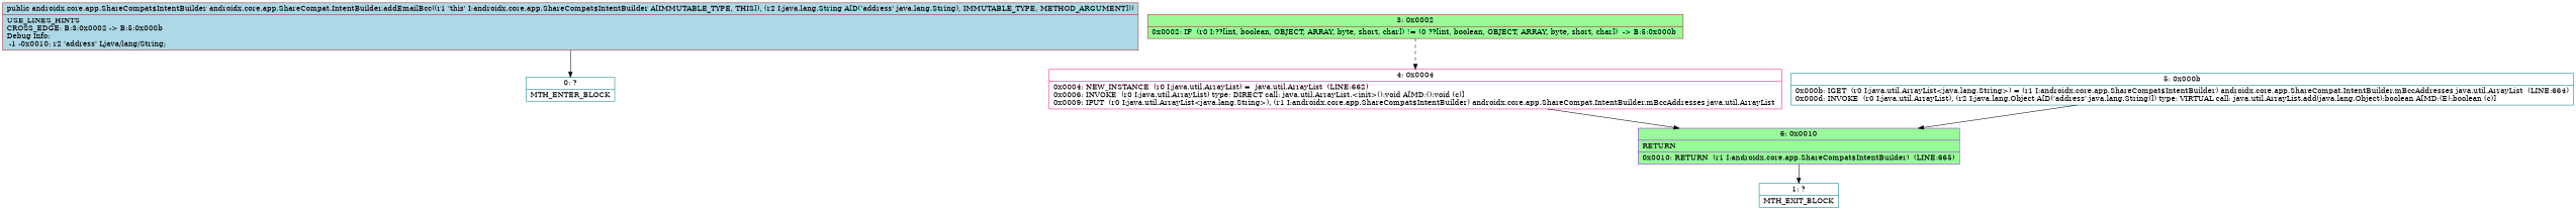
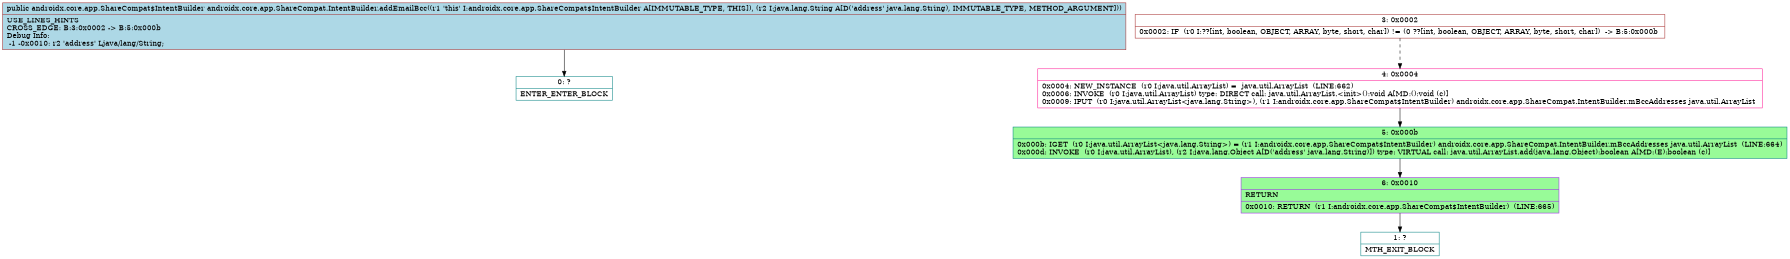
  digraph {
    node [color=teal fillcolor=white shape=record style=filled]
-   n1 [label="{0\:\ ?|MTH_ENTER_BLOCK\l}"]
-   n2 [color=brown fillcolor=palegreen label="{3\:\ 0x0002|0x0002: IF  (r0 I:??[int, boolean, OBJECT, ARRAY, byte, short, char]) != (0 ??[int, boolean, OBJECT, ARRAY, byte, short, char])  \-\> B:5:0x000b \l}"]
+   n1 [label="{0\:\ ?|ENTER_ENTER_BLOCK\l}"]
+   n2 [color=brown label="{3\:\ 0x0002|0x0002: IF  (r0 I:??[int, boolean, OBJECT, ARRAY, byte, short, char]) != (0 ??[int, boolean, OBJECT, ARRAY, byte, short, char])  \-\> B:5:0x000b \l}"]
    n3 [color=deeppink label="{4\:\ 0x0004|0x0004: NEW_INSTANCE  (r0 I:java.util.ArrayList) =  java.util.ArrayList  (LINE:662)\l0x0006: INVOKE  (r0 I:java.util.ArrayList) type: DIRECT call: java.util.ArrayList.\<init\>():void A[MD:():void (c)]\l0x0009: IPUT  (r0 I:java.util.ArrayList\<java.lang.String\>), (r1 I:androidx.core.app.ShareCompat$IntentBuilder) androidx.core.app.ShareCompat.IntentBuilder.mBccAddresses java.util.ArrayList \l}"]
-   n4 [label="{5\:\ 0x000b|0x000b: IGET  (r0 I:java.util.ArrayList\<java.lang.String\>) = (r1 I:androidx.core.app.ShareCompat$IntentBuilder) androidx.core.app.ShareCompat.IntentBuilder.mBccAddresses java.util.ArrayList  (LINE:664)\l0x000d: INVOKE  (r0 I:java.util.ArrayList), (r2 I:java.lang.Object A[D('address' java.lang.String)]) type: VIRTUAL call: java.util.ArrayList.add(java.lang.Object):boolean A[MD:(E):boolean (c)]\l}"]
+   n4 [fillcolor=palegreen label="{5\:\ 0x000b|0x000b: IGET  (r0 I:java.util.ArrayList\<java.lang.String\>) = (r1 I:androidx.core.app.ShareCompat$IntentBuilder) androidx.core.app.ShareCompat.IntentBuilder.mBccAddresses java.util.ArrayList  (LINE:664)\l0x000d: INVOKE  (r0 I:java.util.ArrayList), (r2 I:java.lang.Object A[D('address' java.lang.String)]) type: VIRTUAL call: java.util.ArrayList.add(java.lang.Object):boolean A[MD:(E):boolean (c)]\l}"]
    n5 [color=purple fillcolor=palegreen label="{6\:\ 0x0010|RETURN\l|0x0010: RETURN  (r1 I:androidx.core.app.ShareCompat$IntentBuilder)  (LINE:665)\l}"]
    n6 [label="{1\:\ ?|MTH_EXIT_BLOCK\l}"]
    n7 [color=brown fillcolor=lightblue label="{public androidx.core.app.ShareCompat$IntentBuilder androidx.core.app.ShareCompat.IntentBuilder.addEmailBcc((r1 'this' I:androidx.core.app.ShareCompat$IntentBuilder A[IMMUTABLE_TYPE, THIS]), (r2 I:java.lang.String A[D('address' java.lang.String), IMMUTABLE_TYPE, METHOD_ARGUMENT]))  | USE_LINES_HINTS\lCROSS_EDGE: B:3:0x0002 \-\> B:5:0x000b\lDebug Info:\l  \-1 \-0x0010: r2 'address' Ljava\/lang\/String;\l}"]
    n2 -> n3 [style=dashed]
-   n3 -> n5
+   n3 -> n4
    n4 -> n5
    n5 -> n6
    n7 -> n1
  }
